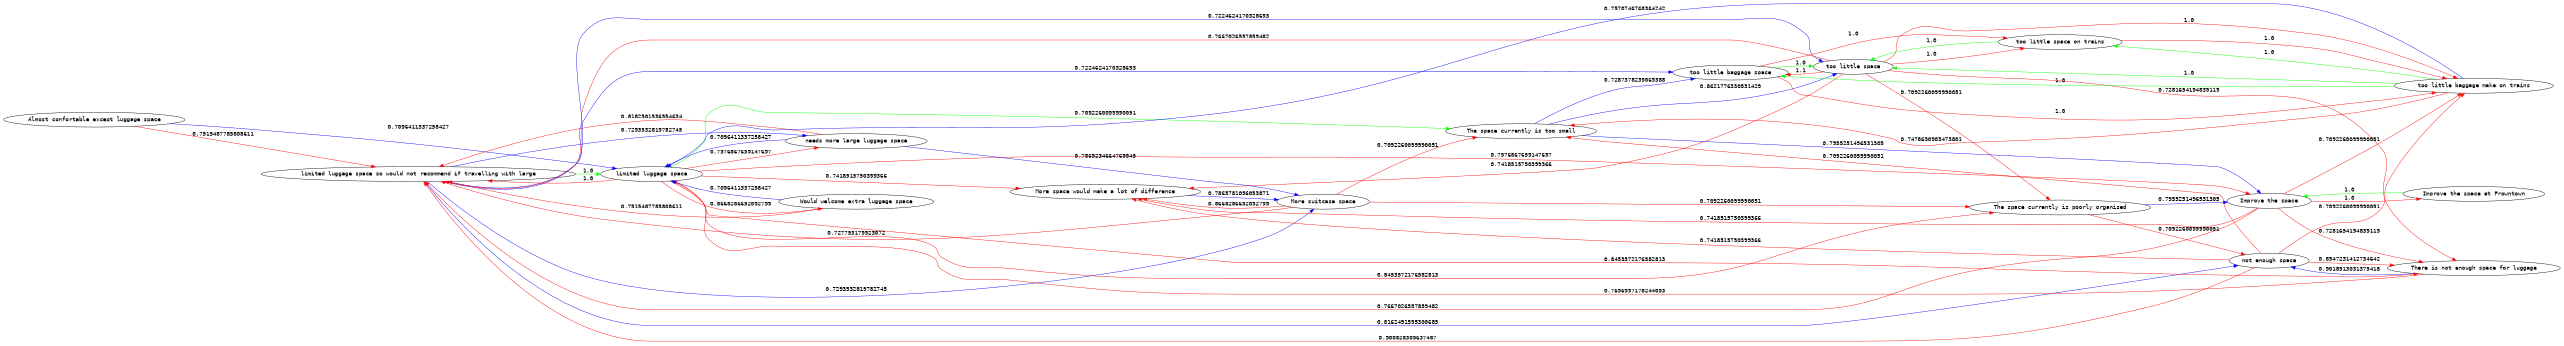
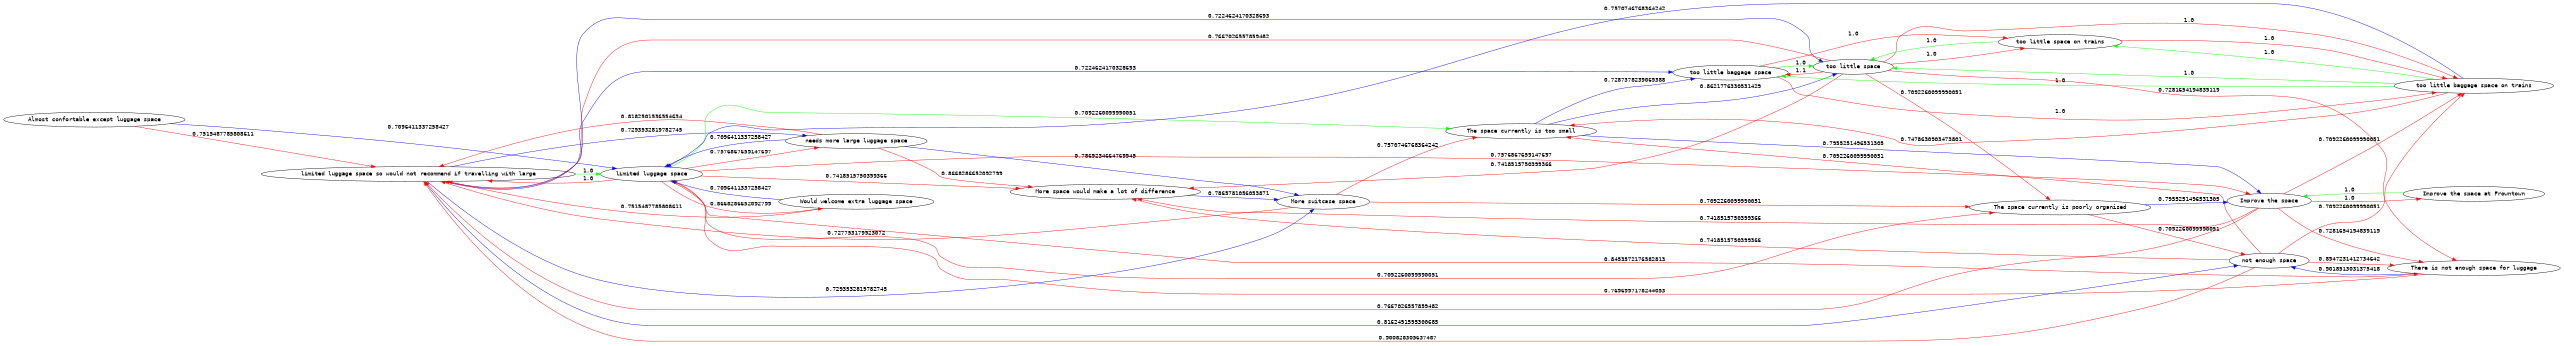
  digraph {
    fontname="DejaVu Sans Mono"
    rankdir=LR
    node [fontname="DejaVu Sans Mono"]
    edge [color=red fontname="DejaVu Sans Mono"]
    "Almost confortable except luggage space"
    "limited luggage space so would not recommend if travelling with large"
    "limited luggage space"
    "More suitcase space"
    "too little baggage space"
    "too little space"
    "not enough space"
    "needs more large luggage space"
    "Improve the space"
    "More space would make a lot of difference"
    "There is not enough space for luggage"
    "The space currently is poorly organised"
    "The space currently is too small"
    "Would welcome extra luggage space"
    "Improve the space at Frowntown"
-   "too little baggage space on trains" [label="too little baggage make on trains"]
+   "too little baggage space on trains"
    "too little space on trains"
    "Almost confortable except luggage space" -> "limited luggage space so would not recommend if travelling with large" [label=0.7515487785808611]
    "Almost confortable except luggage space" -> "limited luggage space" [color=blue label=0.7096411337258427]
    "limited luggage space so would not recommend if travelling with large" -> "limited luggage space" [color=green label=1.0]
    "limited luggage space so would not recommend if travelling with large" -> "More suitcase space" [color=blue label=0.7293532819782745]
    "limited luggage space so would not recommend if travelling with large" -> "too little baggage space" [color=blue label=0.7224624170328693]
    "limited luggage space so would not recommend if travelling with large" -> "too little space" [color=blue label=0.7224624170328693]
    "limited luggage space so would not recommend if travelling with large" -> "not enough space" [color=blue label=0.8162491595300685]
    "limited luggage space so would not recommend if travelling with large" -> "needs more large luggage space" [color=blue label=0.7293532819782745]
    "limited luggage space" -> "limited luggage space so would not recommend if travelling with large" [label=1.0]
    "limited luggage space" -> "needs more large luggage space" [label=0.7576867659147697]
    "limited luggage space" -> "Improve the space" [label=0.7576867659147697]
    "limited luggage space" -> "More space would make a lot of difference" [label=0.7418515750399366]
    "limited luggage space" -> "There is not enough space for luggage" [label=0.8453572176582813]
-   "limited luggage space" -> "The space currently is poorly organised" [label=0.8453572176582813]
+   "limited luggage space" -> "The space currently is poorly organised" [label=0.7092260099990051]
    "limited luggage space" -> "The space currently is too small" [color=green label=0.7092260099990051]
    "limited luggage space" -> "Would welcome extra luggage space" [label=0.8668286652092799]
    "More suitcase space" -> "limited luggage space so would not recommend if travelling with large" [label=0.727753179923072]
-   "More suitcase space" -> "More space would make a lot of difference" [label=0.8668286652092799]
+   "needs more large luggage space" -> "More space would make a lot of difference" [label=0.8668286652092799]
    "More suitcase space" -> "The space currently is poorly organised" [label=0.7092260099990051]
-   "More suitcase space" -> "The space currently is too small" [label=0.7092260099990051]
+   "More suitcase space" -> "The space currently is too small" [label=0.7570746768364242]
    "too little baggage space" -> "too little space" [color=green label=1.0]
    "too little baggage space" -> "too little baggage space on trains" [label=1.0]
    "too little baggage space" -> "too little space on trains" [label=1.0]
    "too little space" -> "limited luggage space so would not recommend if travelling with large" [label=0.7667026557859482]
    "too little space" -> "too little baggage space" [label=1.1]
    "too little space" -> "More space would make a lot of difference" [label=0.7418515750399366]
    "too little space" -> "There is not enough space for luggage" [label=0.7281654194839119]
    "too little space" -> "The space currently is poorly organised" [label=0.7092260099990051]
    "too little space" -> "too little baggage space on trains" [label=1.0]
    "too little space" -> "too little space on trains" [label=1.0]
    "not enough space" -> "limited luggage space so would not recommend if travelling with large" [label=0.900828305637487]
    "not enough space" -> "More space would make a lot of difference" [label=0.7418515750399366]
    "not enough space" -> "There is not enough space for luggage" [label=0.8947231412734642]
    "not enough space" -> "The space currently is too small" [label=0.7092260099990051]
    "not enough space" -> "too little baggage space on trains" [label=0.7092260099990051]
    "needs more large luggage space" -> "limited luggage space so would not recommend if travelling with large" [label=0.8182501536554634]
    "needs more large luggage space" -> "limited luggage space" [color=blue label=0.7096411337258427]
    "needs more large luggage space" -> "More suitcase space" [color=blue label=0.7869234664769945]
    "Improve the space" -> "limited luggage space so would not recommend if travelling with large" [label=0.7667026557859482]
    "Improve the space" -> "More space would make a lot of difference" [label=0.7418515750399366]
    "Improve the space" -> "There is not enough space for luggage" [label=0.7281654194839119]
    "Improve the space" -> "Improve the space at Frowntown" [label=1.0]
    "Improve the space" -> "too little baggage space on trains" [label=0.7092260099990051]
    "More space would make a lot of difference" -> "More suitcase space" [color=blue label=0.7865781056053871]
    "There is not enough space for luggage" -> "limited luggage space" [label=0.7696997178244053]
    "There is not enough space for luggage" -> "not enough space" [color=blue label=0.9018513031375418]
    "The space currently is poorly organised" -> "not enough space" [label=0.7092260099990051]
    "The space currently is poorly organised" -> "Improve the space" [color=blue label=0.7955251496531305]
    "The space currently is too small" -> "too little baggage space" [color=blue label=0.7287378239069388]
    "The space currently is too small" -> "too little space" [color=blue label=0.8621776330531429]
    "The space currently is too small" -> "Improve the space" [color=blue label=0.7955251496531305]
    "Would welcome extra luggage space" -> "limited luggage space so would not recommend if travelling with large" [label=0.7515487785808611]
    "Would welcome extra luggage space" -> "limited luggage space" [color=blue label=0.7096411337258427]
    "Improve the space at Frowntown" -> "Improve the space" [color=green label=1.0]
    "too little baggage space on trains" -> "limited luggage space" [color=blue label=0.7570746768364242]
    "too little baggage space on trains" -> "too little baggage space" [color=green label=1.0]
    "too little baggage space on trains" -> "too little space" [color=green label=1.0]
    "too little baggage space on trains" -> "The space currently is too small" [label=0.7478630903473801]
    "too little baggage space on trains" -> "too little space on trains" [color=green label=1.0]
    "too little space on trains" -> "too little space" [color=green label=1.0]
    "too little space on trains" -> "too little baggage space on trains" [label=1.0]
  }
